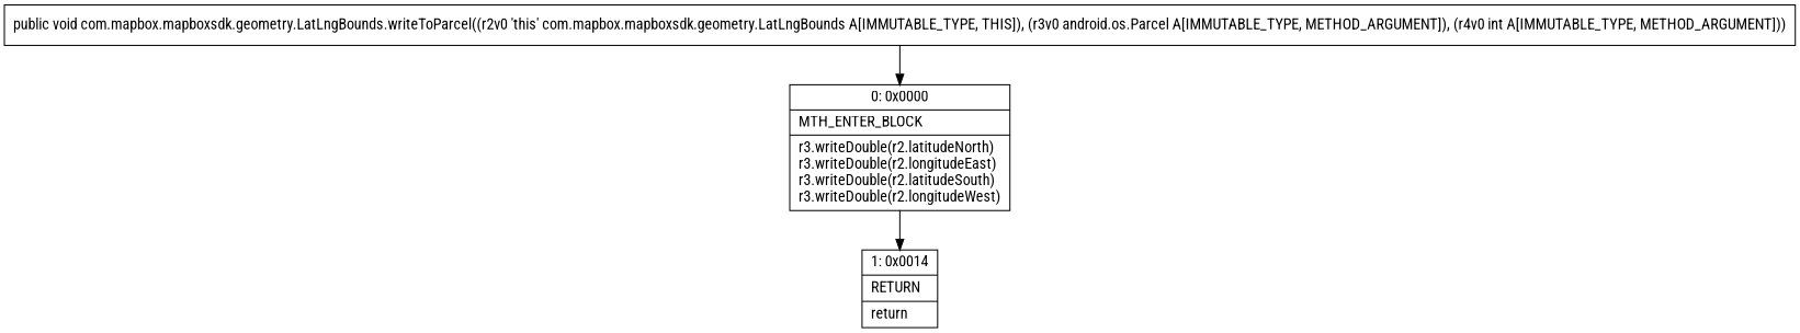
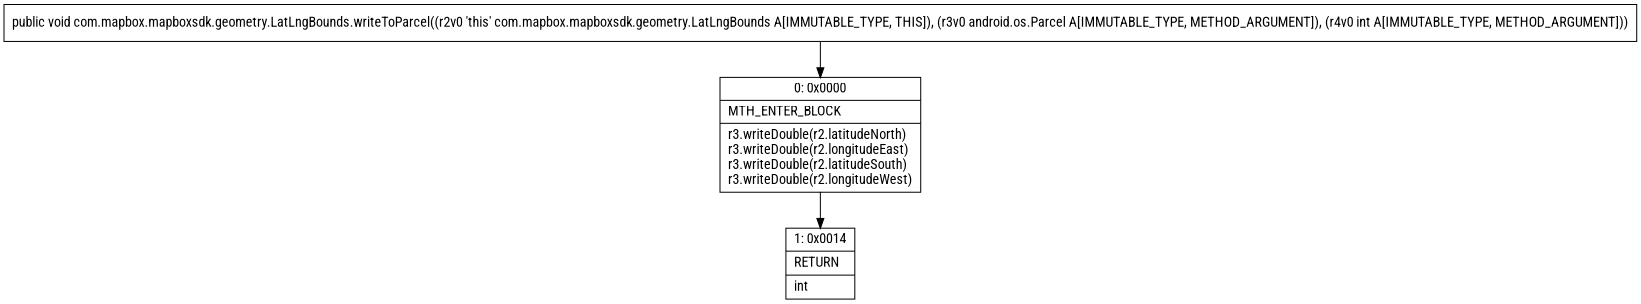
  digraph {
    fontname="Roboto Condensed"
    node [shape=record fontname="Roboto Condensed"]
    edge [fontname="Roboto Condensed"]
    n1 [label="{0\:\ 0x0000|MTH_ENTER_BLOCK\l|r3.writeDouble(r2.latitudeNorth)\lr3.writeDouble(r2.longitudeEast)\lr3.writeDouble(r2.latitudeSouth)\lr3.writeDouble(r2.longitudeWest)\l}"]
-   n2 [label="{1\:\ 0x0014|RETURN\l|return\l}"]
+   n2 [label="{1\:\ 0x0014|RETURN\l|int\l}"]
    n3 [label="{public void com.mapbox.mapboxsdk.geometry.LatLngBounds.writeToParcel((r2v0 'this' com.mapbox.mapboxsdk.geometry.LatLngBounds A[IMMUTABLE_TYPE, THIS]), (r3v0 android.os.Parcel A[IMMUTABLE_TYPE, METHOD_ARGUMENT]), (r4v0 int A[IMMUTABLE_TYPE, METHOD_ARGUMENT])) }"]
    n1 -> n2
    n3 -> n1
  }
